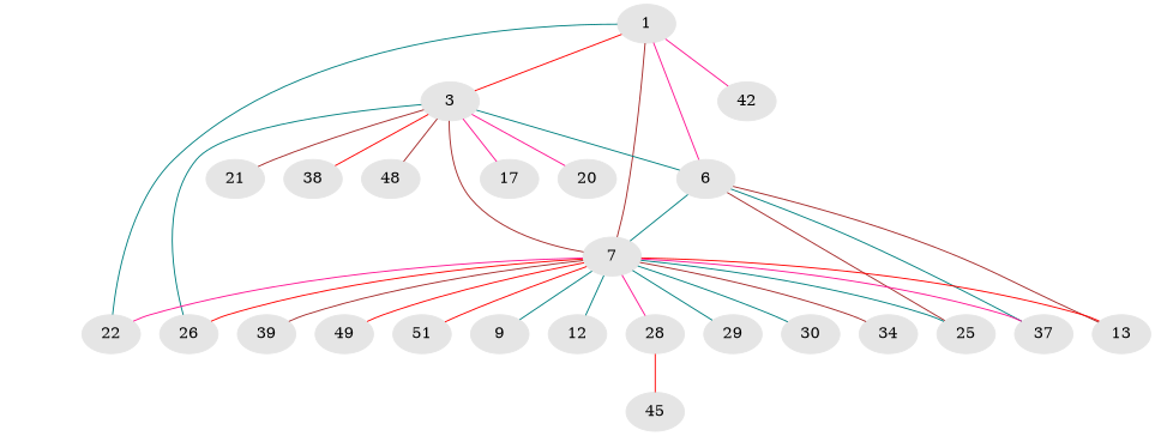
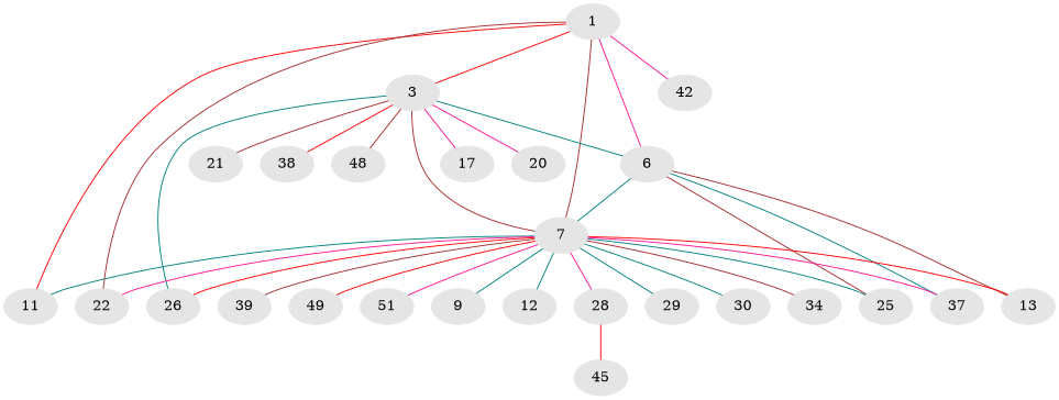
  graph {
    node [color=gray90 style=filled]
    edge [color=teal]
    1 [super="+5+2"]
    3 [super="+4+14+18"]
    6 [super="+36+43+24+16+23"]
    7 [super="+10+8"]
+   11 [super="+19"]
    22
    42
    17
    20
    21
    26 [super="+52+27"]
    38
    48
    13
    25 [super="+33+35+41"]
    37 [super="+47"]
    9
    12
    28 [super="+46+32"]
    29
    30
    34 [super="+50"]
    39
    49
    51
    45
    1 -- 3 [color=red]
    1 -- 6 [color=deeppink]
    1 -- 7 [color=brown weight=3]
-   1 -- 22
+   1 -- 11 [color=red]
+   1 -- 22 [color=brown]
    1 -- 42 [color=deeppink]
    3 -- 6
    3 -- 7 [color=brown weight=3]
    3 -- 17 [color=deeppink]
    3 -- 20 [color=deeppink]
    3 -- 21 [color=brown]
    3 -- 26
    3 -- 38 [color=red]
    3 -- 48 [color=brown]
    6 -- 7 [weight=2]
    6 -- 13 [color=brown]
    6 -- 25 [color=brown]
    6 -- 37
+   7 -- 11
    7 -- 22 [color=deeppink]
    7 -- 26 [color=red]
    7 -- 13 [color=red]
    7 -- 25
    7 -- 37 [color=deeppink]
    7 -- 9
    7 -- 12
    7 -- 28 [color=deeppink]
    7 -- 29
    7 -- 30
    7 -- 34 [color=brown]
    7 -- 39 [color=brown weight=2]
    7 -- 49 [color=red]
-   7 -- 51 [color=red]
+   7 -- 51 [color=deeppink]
    28 -- 45 [color=red]
  }
